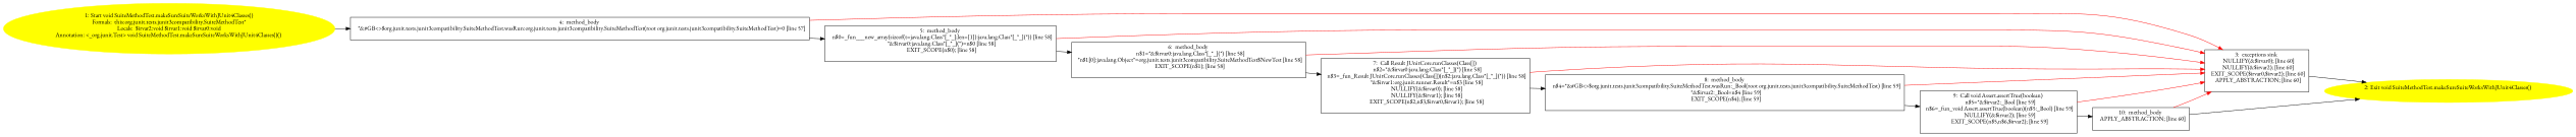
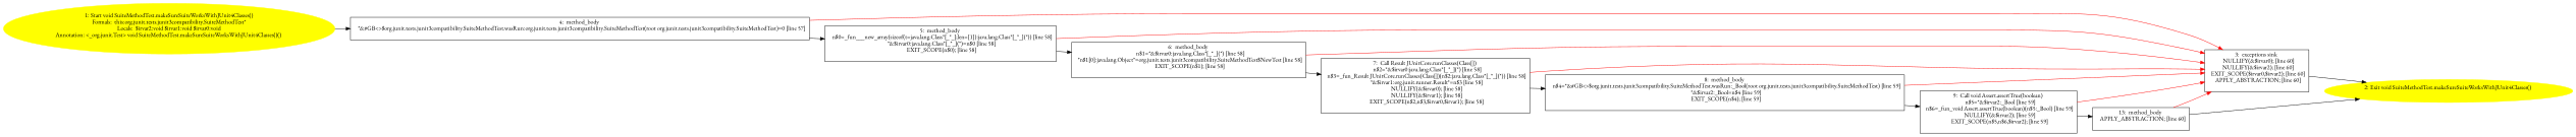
  digraph {
    rankdir=LR
    fontname="EB Garamond"
    node [fontname="EB Garamond" shape=box]
    edge [fontname="EB Garamond"]
    n1 [color=yellow label="1: Start void SuiteMethodTest.makeSureSuiteWorksWithJUnit4Classes()\nFormals:  this:org.junit.tests.junit3compatibility.SuiteMethodTest*\nLocals:  $irvar2:void $irvar1:void $irvar0:void\nAnnotation: <_org.junit.Test> void SuiteMethodTest.makeSureSuiteWorksWithJUnit4Classes()() \n  " style=filled shape=""]
    n2 [label="4:  method_body \n   *&#GB<>$org.junit.tests.junit3compatibility.SuiteMethodTest.wasRun:org.junit.tests.junit3compatibility.SuiteMethodTest(root org.junit.tests.junit3compatibility.SuiteMethodTest)=0 [line 57]\n "]
    n3 [label="3:  exceptions sink \n   NULLIFY(&$irvar0); [line 60]\n  NULLIFY(&$irvar2); [line 60]\n  EXIT_SCOPE($irvar0,$irvar2); [line 60]\n  APPLY_ABSTRACTION; [line 60]\n "]
    n4 [label="5:  method_body \n   n$0=_fun___new_array(sizeof(t=java.lang.Class*[_*_];len=[1]):java.lang.Class*[_*_](*)) [line 58]\n  *&$irvar0:java.lang.Class*[_*_](*)=n$0 [line 58]\n  EXIT_SCOPE(n$0); [line 58]\n "]
    n5 [color=yellow label="2: Exit void SuiteMethodTest.makeSureSuiteWorksWithJUnit4Classes() \n  " style=filled shape=""]
    n6 [label="6:  method_body \n   n$1=*&$irvar0:java.lang.Class*[_*_](*) [line 58]\n  *n$1[0]:java.lang.Object*=org.junit.tests.junit3compatibility.SuiteMethodTest$NewTest [line 58]\n  EXIT_SCOPE(n$1); [line 58]\n "]
    n7 [label="7:  Call Result JUnitCore.runClasses(Class[]) \n   n$2=*&$irvar0:java.lang.Class*[_*_](*) [line 58]\n  n$3=_fun_Result JUnitCore.runClasses(Class[])(n$2:java.lang.Class*[_*_](*)) [line 58]\n  *&$irvar1:org.junit.runner.Result*=n$3 [line 58]\n  NULLIFY(&$irvar0); [line 58]\n  NULLIFY(&$irvar1); [line 58]\n  EXIT_SCOPE(n$2,n$3,$irvar0,$irvar1); [line 58]\n "]
    n8 [label="8:  method_body \n   n$4=*&#GB<>$org.junit.tests.junit3compatibility.SuiteMethodTest.wasRun:_Bool(root org.junit.tests.junit3compatibility.SuiteMethodTest) [line 59]\n  *&$irvar2:_Bool=n$4 [line 59]\n  EXIT_SCOPE(n$4); [line 59]\n "]
    n9 [label="9:  Call void Assert.assertTrue(boolean) \n   n$5=*&$irvar2:_Bool [line 59]\n  n$6=_fun_void Assert.assertTrue(boolean)(n$5:_Bool) [line 59]\n  NULLIFY(&$irvar2); [line 59]\n  EXIT_SCOPE(n$5,n$6,$irvar2); [line 59]\n "]
-   n10 [label="10:  method_body \n   APPLY_ABSTRACTION; [line 60]\n "]
+   n10 [label="13:  method_body \n   APPLY_ABSTRACTION; [line 60]\n "]
    n1 -> n2
    n2 -> n3 [color=red]
    n2 -> n4
    n3 -> n5
    n4 -> n3 [color=red]
    n4 -> n6
    n6 -> n3 [color=red]
    n6 -> n7
    n7 -> n3 [color=red]
    n7 -> n8
    n8 -> n3 [color=red]
    n8 -> n9
    n9 -> n3 [color=red]
    n9 -> n10
    n10 -> n3 [color=red]
    n10 -> n5
  }
